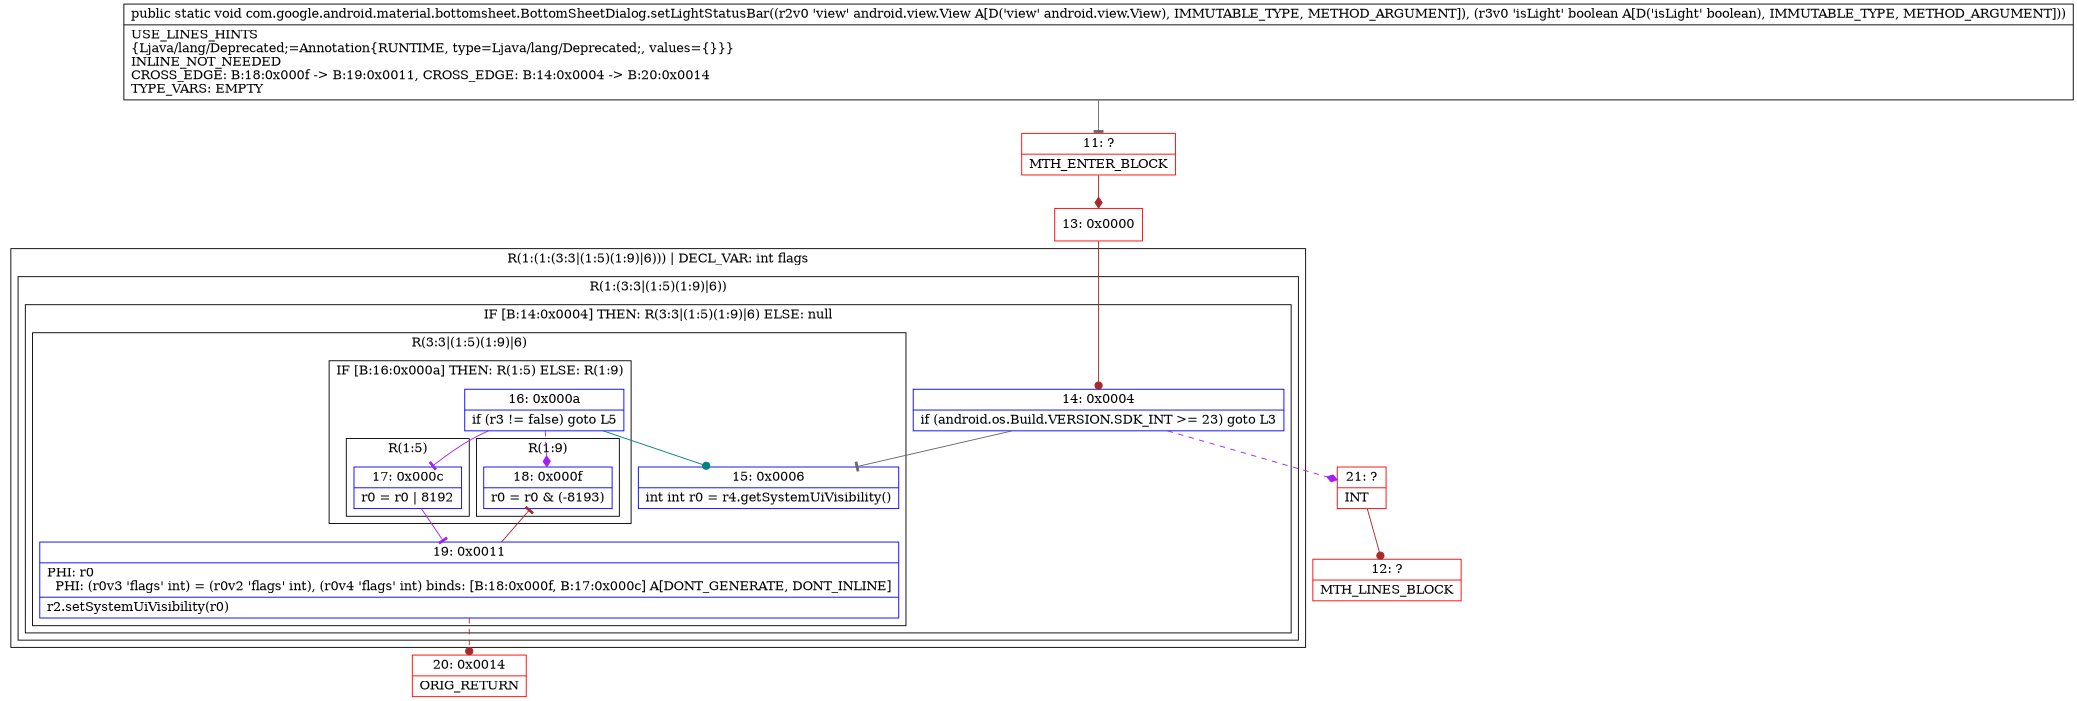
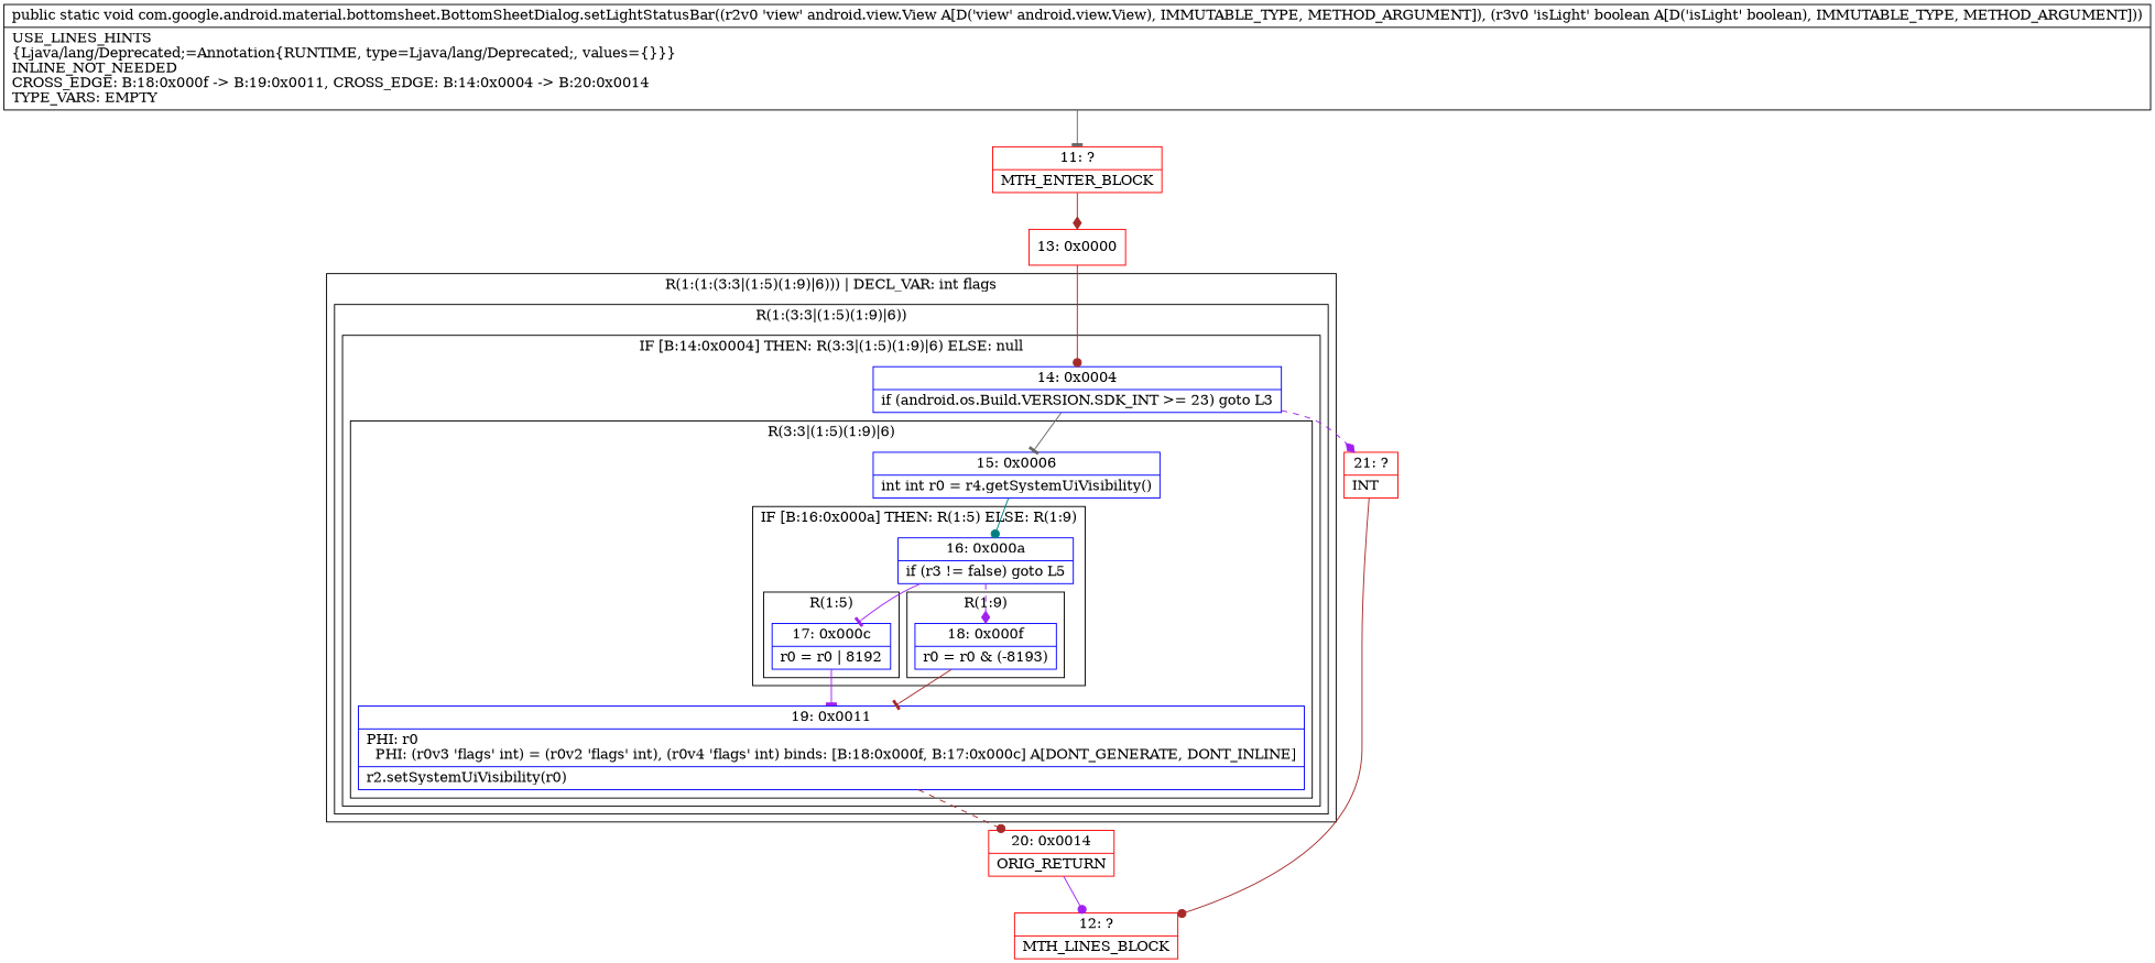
  digraph {
    node [color=blue shape=record]
    edge [arrowhead=tee color=purple]
    n1 [label="{17\:\ 0x000c|r0 = r0 \| 8192\l}"]
    n2 [label="{18\:\ 0x000f|r0 = r0 & (\-8193)\l}"]
    n3 [label="{16\:\ 0x000a|if (r3 != false) goto L5\l}"]
    n4 [label="{15\:\ 0x0006|int int r0 = r4.getSystemUiVisibility()\l}"]
    n5 [label="{19\:\ 0x0011|PHI: r0 \l  PHI: (r0v3 'flags' int) = (r0v2 'flags' int), (r0v4 'flags' int) binds: [B:18:0x000f, B:17:0x000c] A[DONT_GENERATE, DONT_INLINE]\l|r2.setSystemUiVisibility(r0)\l}"]
    n6 [label="{14\:\ 0x0004|if (android.os.Build.VERSION.SDK_INT \>= 23) goto L3\l}"]
    n7 [color=red label="{20\:\ 0x0014|ORIG_RETURN\l}"]
    n8 [color=red label="{21\:\ ?|INT\l}"]
    n9 [color=red label="{12\:\ ?|MTH_LINES_BLOCK\l}"]
    n10 [color=red label="{11\:\ ?|MTH_ENTER_BLOCK\l}"]
    n11 [color=red label="{13\:\ 0x0000}"]
    n12 [label="{public static void com.google.android.material.bottomsheet.BottomSheetDialog.setLightStatusBar((r2v0 'view' android.view.View A[D('view' android.view.View), IMMUTABLE_TYPE, METHOD_ARGUMENT]), (r3v0 'isLight' boolean A[D('isLight' boolean), IMMUTABLE_TYPE, METHOD_ARGUMENT]))  | USE_LINES_HINTS\l\{Ljava\/lang\/Deprecated;=Annotation\{RUNTIME, type=Ljava\/lang\/Deprecated;, values=\{\}\}\}\lINLINE_NOT_NEEDED\lCROSS_EDGE: B:18:0x000f \-\> B:19:0x0011, CROSS_EDGE: B:14:0x0004 \-\> B:20:0x0014\lTYPE_VARS: EMPTY\l}" color=""]
    subgraph cluster_1 {
      label="R(1:(1:(3:3|(1:5)(1:9)|6))) | DECL_VAR: int flags\l"
      subgraph cluster_2 {
        label="R(1:(3:3|(1:5)(1:9)|6))"
        subgraph cluster_3 {
          label="IF [B:14:0x0004] THEN: R(3:3|(1:5)(1:9)|6) ELSE: null"
          n6
          subgraph cluster_4 {
            label="R(3:3|(1:5)(1:9)|6)"
            n4
            n5
            subgraph cluster_5 {
              label="IF [B:16:0x000a] THEN: R(1:5) ELSE: R(1:9)"
              n3
              subgraph cluster_6 {
                label="R(1:5)"
                n1
              }
              subgraph cluster_7 {
                label="R(1:9)"
                n2
              }
            }
          }
        }
      }
    }
    n1 -> n5
-   n5 -> n2 [color=brown]
+   n2 -> n5 [color=brown]
    n3 -> n1
    n3 -> n2 [arrowhead=diamond style=dashed]
-   n3 -> n4 [arrowhead=dot color=teal]
+   n4 -> n3 [arrowhead=dot color=teal]
    n5 -> n7 [arrowhead=dot color=brown style=dashed]
    n6 -> n4 [color=gray40]
    n6 -> n8 [arrowhead=diamond style=dashed]
+   n7 -> n9 [arrowhead=dot]
    n8 -> n9 [arrowhead=dot color=brown]
    n10 -> n11 [arrowhead=diamond color=brown]
    n11 -> n6 [arrowhead=dot color=brown]
    n12 -> n10 [color=gray40]
  }
